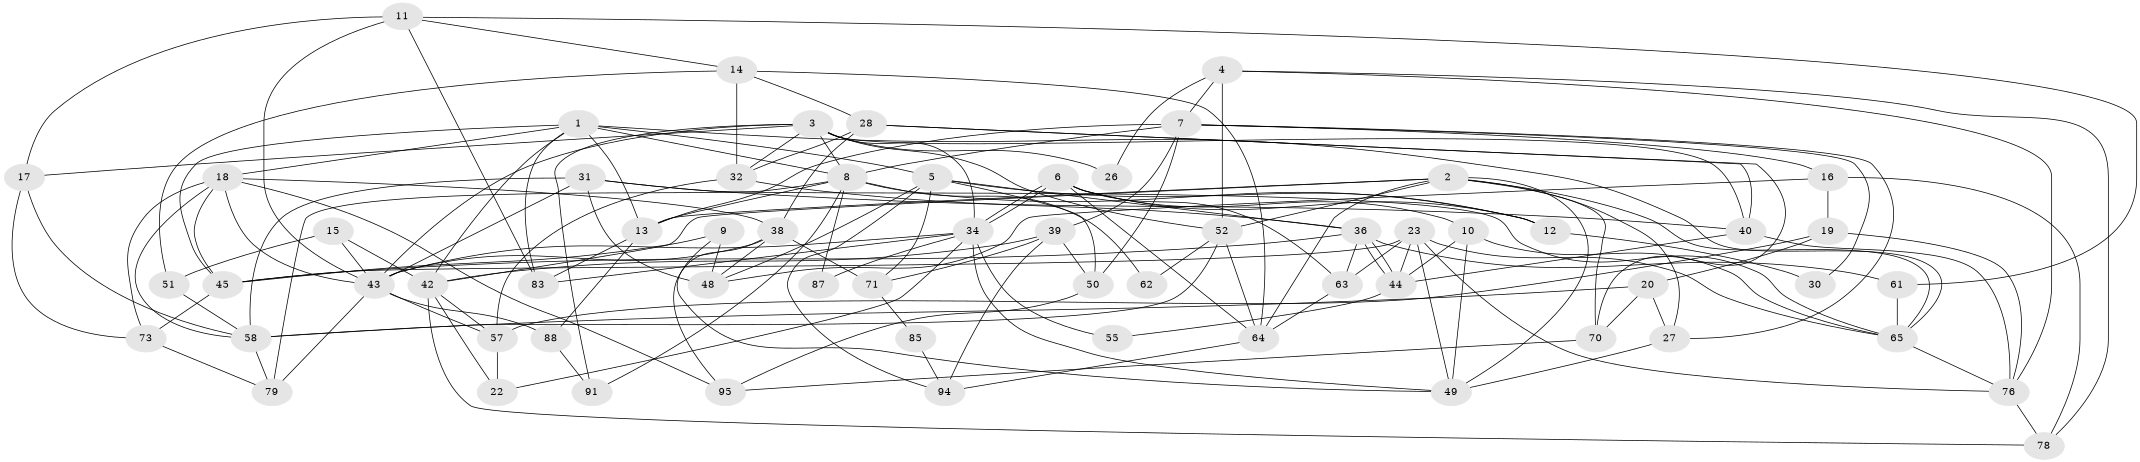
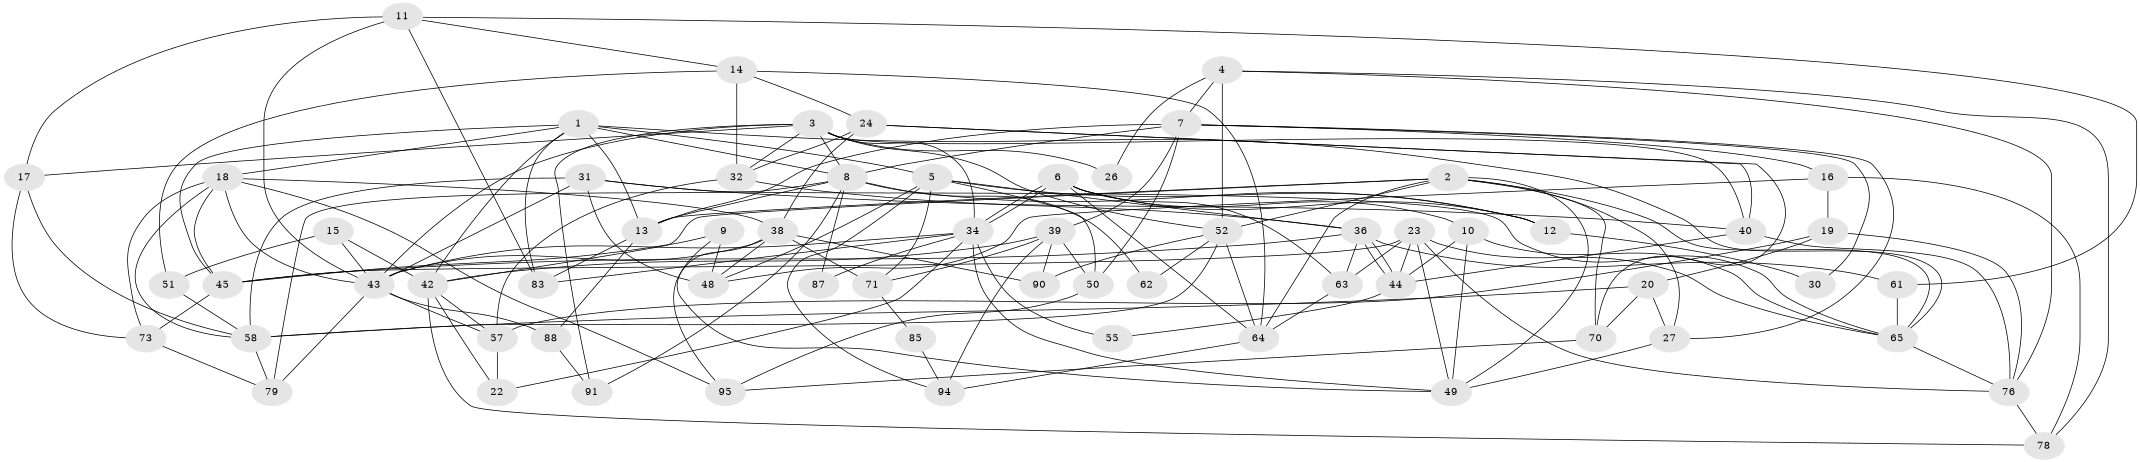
  graph {
    node [color=gray90 style=filled]
    1 [super="+29"]
    5 [super="+21"]
    8 [super="+24"]
    13 [super="+41"]
    18 [super="+77"]
    42 [super="+69"]
    45 [super="+89"]
    65
    83
    12 [super="+93"]
    36
    48 [super="+84"]
    50
    71
    94
    91
    62
    79
    87
    88
    43 [super="+74"]
    58 [super="+60"]
    73
    38 [super="+97"]
    95
    78
    57 [super="+72"]
    n28 [label=22]
    76 [super="+81"]
    2 [super="+25"]
    27
    49 [super="+68"]
    52 [super="+75"]
    64 [super="+66"]
    70
+   90
    3 [super="+37"]
    17
    26
    32 [super="+98"]
    34 [super="+86"]
    40 [super="+80"]
    55
    44 [super="+59"]
    4 [super="+33"]
    7 [super="+22"]
    16
    30
    39 [super="+46"]
    63
    61 [super="+67"]
    85
    6 [super="+96"]
    10 [super="+54"]
    19 [super="+47"]
    9
    11 [super="+35"]
    14
-   28 [super="+53"]
+   28 [super="+53" label=24]
    51
    15
    20 [super="+56"]
    23 [super="+99"]
    31 [super="+92"]
    1 -- 5
    1 -- 8
    1 -- 13
    1 -- 18
    1 -- 42
    1 -- 45
    1 -- 65
    1 -- 83
    5 -- 12
    5 -- 36
    5 -- 48
    5 -- 50
    5 -- 71
    5 -- 94
    8 -- 13
    8 -- 12
    8 -- 91
    8 -- 62
    8 -- 79
    8 -- 87
    13 -- 83
    13 -- 88
    18 -- 45
    18 -- 43
    18 -- 58
    18 -- 73
    18 -- 38
    18 -- 95
    42 -- 78
    42 -- 57
    42 -- n28
    45 -- 73
    65 -- 76
    12 -- 30
    36 -- 45
    36 -- 44
    36 -- 44
    36 -- 63
    36 -- 61
    50 -- 95
    71 -- 85
    88 -- 91
    43 -- 79
    43 -- 88
    43 -- 57
    58 -- 79
    73 -- 79
    38 -- 48
    38 -- 71
    38 -- 43
    38 -- 95
+   38 -- 90
    57 -- n28
    76 -- 78
    2 -- 13
    2 -- 42
    2 -- 65
    2 -- 27
    2 -- 49
    2 -- 52
    2 -- 64
    2 -- 70
    27 -- 49
    52 -- 62
    52 -- 58
    52 -- 64
+   52 -- 90
    64 -- 94
    70 -- 95
    3 -- 8
    3 -- 91
    3 -- 43
    3 -- 52
    3 -- 17
    3 -- 26
    3 -- 32
    3 -- 34
    3 -- 40
    17 -- 58
    17 -- 73
    32 -- 36
    32 -- 57
    34 -- 83
    34 -- 87
    34 -- 43
    34 -- n28
    34 -- 49
    34 -- 55
    40 -- 76
    40 -- 44
    44 -- 55
    4 -- 78
    4 -- 76
    4 -- 52
    4 -- 26
    4 -- 7
    7 -- 8
    7 -- 13
    7 -- 50
    7 -- 27
    7 -- 16
    7 -- 30
    7 -- 39
    16 -- 48
    16 -- 78
    16 -- 19
    39 -- 42
    39 -- 50
    39 -- 71
    39 -- 94
+   39 -- 90
    63 -- 64
    61 -- 65
    85 -- 94
    6 -- 12
    6 -- 64
    6 -- 34
    6 -- 34
    6 -- 63
    6 -- 10
    10 -- 65
    10 -- 49
    10 -- 44
    19 -- 57
    19 -- 76
    19 -- 20
    9 -- 45
    9 -- 48
    9 -- 49
    11 -- 83
    11 -- 43
    11 -- 17
    11 -- 61
    11 -- 14
    14 -- 64
    14 -- 32
    14 -- 28
    14 -- 51
    28 -- 38
    28 -- 70
    28 -- 32
    28 -- 40
    51 -- 58
    15 -- 42
    15 -- 43
    15 -- 51
    20 -- 58
    20 -- 27
    20 -- 70
    23 -- 45
    23 -- 65
    23 -- 76
    23 -- 49
    23 -- 44
    23 -- 63
    31 -- 65
    31 -- 48
    31 -- 43
    31 -- 58
    31 -- 40
  }
